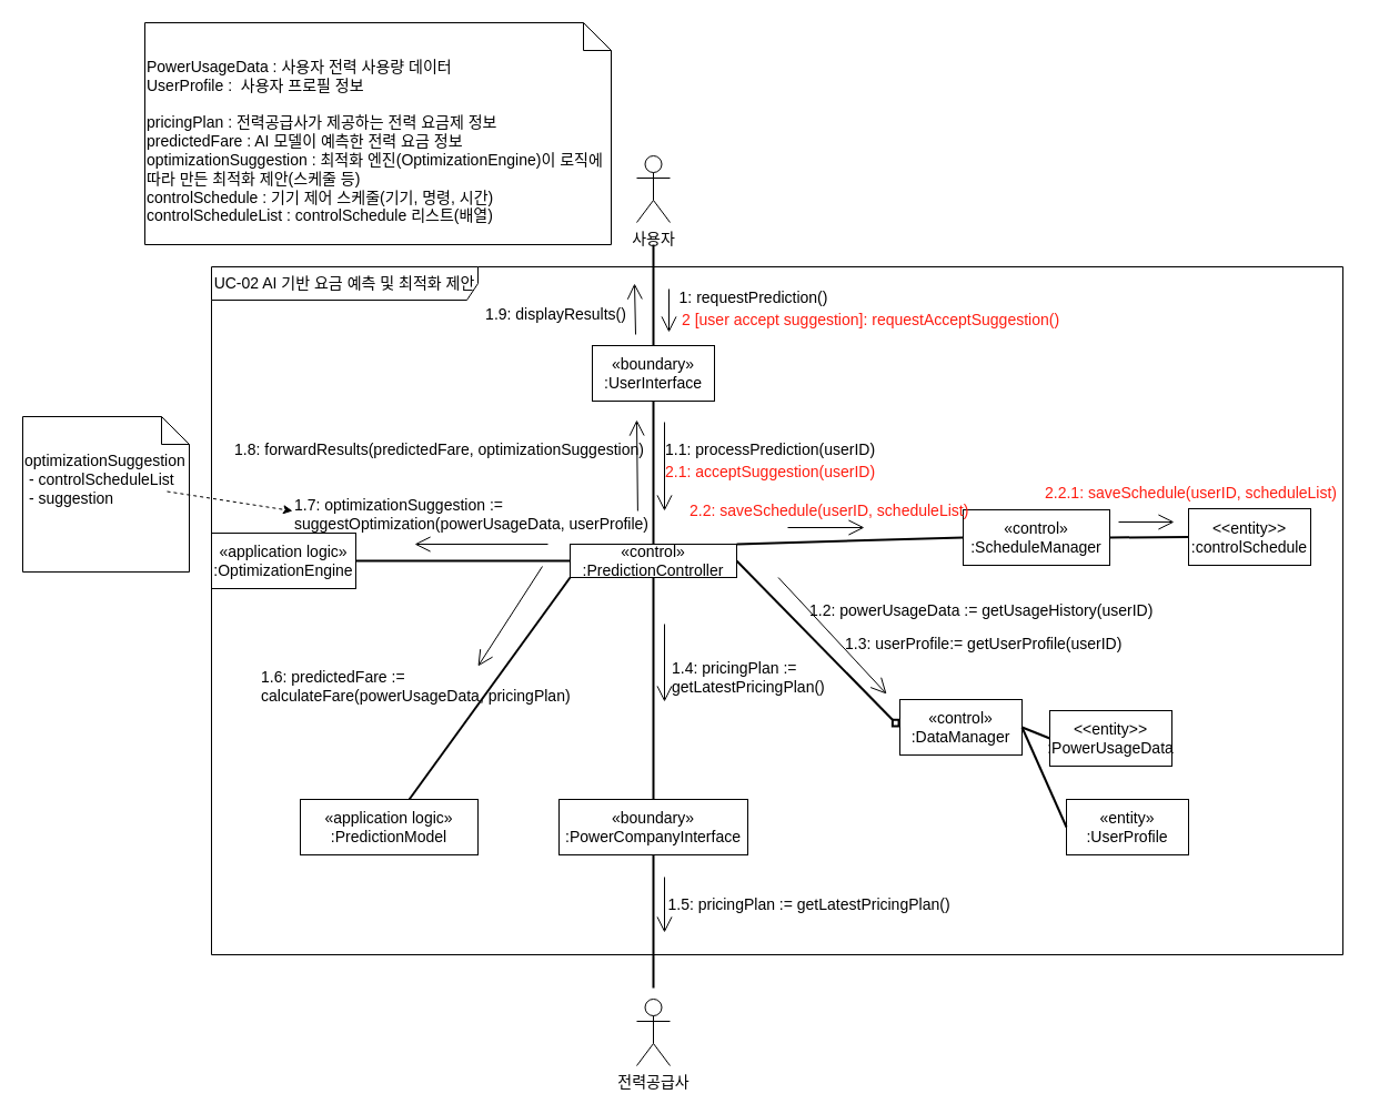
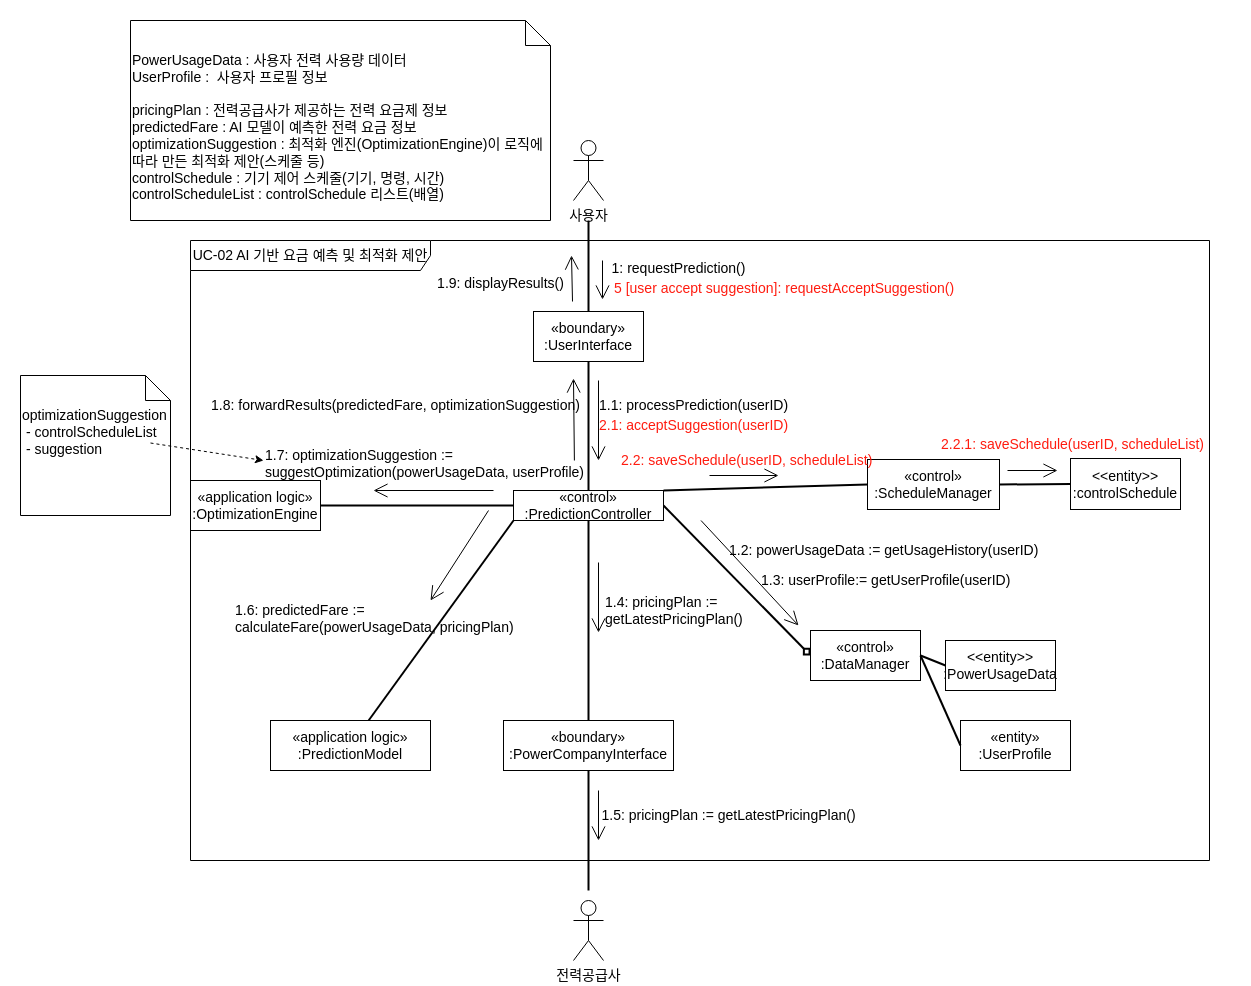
  <mxCell id="0" />
  <mxCell id="1" parent="0" />
  <mxCell id="2" style="edgeStyle=orthogonalEdgeStyle;rounded=0;orthogonalLoop=1;jettySize=auto;html=1;exitX=0;exitY=0.5;exitDx=0;exitDy=0;strokeWidth=2;endArrow=none;endFill=0;fontSize=14;" edge="1" parent="1" source="27" target="3"><mxGeometry relative="1" as="geometry" /></mxCell>
  <mxCell id="3" value="«application logic»&lt;br&gt;&lt;div&gt;:OptimizationEngine&lt;/div&gt;" style="html=1;whiteSpace=wrap;fontSize=14;" vertex="1" parent="1"><mxGeometry x="190" y="480" width="130" height="50" as="geometry" /></mxCell>
  <mxCell id="4" value="1.9: displayResults()" style="text;html=1;align=center;verticalAlign=middle;resizable=0;points=[];autosize=1;strokeColor=none;fillColor=none;fontSize=14;" vertex="1" parent="1"><mxGeometry x="425" y="268" width="150" height="30" as="geometry" /></mxCell>
  <mxCell id="5" value="PowerUsageData : 사용자 전력 사용량 데이터&lt;div&gt;UserProfile :&amp;nbsp; 사용자 프로필 정보&lt;/div&gt;&lt;div&gt;&lt;br&gt;&lt;/div&gt;&lt;div&gt;pricingPlan : 전력공급사가 제공하는 전력 요금제 정보&lt;/div&gt;&lt;div&gt;predictedFare : AI 모델이 예측한 전력 요금 정보&lt;/div&gt;&lt;div&gt;optimizationSuggestion : 최적화 엔진(OptimizationEngine)이 로직에 따라 만든 최적화 제안(스케줄 등)&lt;/div&gt;&lt;div&gt;controlSchedule : 기기 제어 스케줄(기기, 명령, 시간)&lt;/div&gt;&lt;div&gt;controlScheduleList : controlSchedule 리스트(배열)&lt;/div&gt;&lt;div&gt;&lt;br&gt;&lt;/div&gt;" style="shape=note2;boundedLbl=1;whiteSpace=wrap;html=1;size=25;verticalAlign=top;align=left;fontSize=14;" vertex="1" parent="1"><mxGeometry x="130" y="20" width="420" height="200" as="geometry" /></mxCell>
  <mxCell id="6" value="UC-02 AI 기반 요금 예측 및 최적화 제안" style="shape=umlFrame;whiteSpace=wrap;html=1;pointerEvents=0;recursiveResize=0;container=1;collapsible=0;width=240;height=30;fontSize=14;" vertex="1" parent="1"><mxGeometry x="190" y="240" width="1019" height="620" as="geometry" /></mxCell>
  <mxCell id="7" value="«control»&lt;br&gt;&lt;div&gt;:DataManager&lt;/div&gt;" style="html=1;whiteSpace=wrap;fontSize=14;" vertex="1" parent="6"><mxGeometry x="620" y="390" width="110" height="50" as="geometry" /></mxCell>
  <mxCell id="8" value="«entity»&lt;br&gt;&lt;div&gt;:UserProfile&lt;/div&gt;" style="html=1;whiteSpace=wrap;fontSize=14;" vertex="1" parent="6"><mxGeometry x="770" y="480" width="110" height="50" as="geometry" /></mxCell>
  <mxCell id="9" style="rounded=0;orthogonalLoop=1;jettySize=auto;html=1;exitX=1;exitY=0.5;exitDx=0;exitDy=0;entryX=0;entryY=0.5;entryDx=0;entryDy=0;strokeWidth=2;endArrow=none;endFill=0;fontSize=14;" edge="1" parent="6" source="7" target="8"><mxGeometry relative="1" as="geometry" /></mxCell>
  <mxCell id="10" value="&lt;div&gt;&amp;lt;&amp;lt;entity&amp;gt;&amp;gt;&lt;/div&gt;&lt;div&gt;:PowerUsageData&lt;/div&gt;" style="html=1;whiteSpace=wrap;fontSize=14;" vertex="1" parent="6"><mxGeometry x="755" y="400" width="110" height="50" as="geometry" /></mxCell>
  <mxCell id="11" style="rounded=0;orthogonalLoop=1;jettySize=auto;html=1;exitX=1;exitY=0.5;exitDx=0;exitDy=0;entryX=0;entryY=0.5;entryDx=0;entryDy=0;strokeWidth=2;endArrow=none;endFill=0;fontSize=14;" edge="1" parent="6" source="7" target="10"><mxGeometry relative="1" as="geometry" /></mxCell>
  <mxCell id="12" value="1.3: userProfile:= getUserProfile(userID)" style="text;html=1;align=left;verticalAlign=middle;resizable=0;points=[];autosize=1;strokeColor=none;fillColor=none;fontSize=14;" vertex="1" parent="6"><mxGeometry x="569" y="325" width="270" height="30" as="geometry" /></mxCell>
  <mxCell id="13" value="1.2: p&lt;span style=&quot;text-align: center; text-wrap-mode: wrap;&quot;&gt;owerUsageData&amp;nbsp;&lt;/span&gt;:= getUsageHistory(userID)" style="text;html=1;align=left;verticalAlign=middle;resizable=0;points=[];autosize=1;strokeColor=none;fillColor=none;fontSize=14;" vertex="1" parent="6"><mxGeometry x="537" y="295" width="330" height="30" as="geometry" /></mxCell>
  <mxCell id="14" value="" style="endArrow=open;endFill=1;endSize=12;html=1;rounded=0;entryX=0.5;entryY=-0.1;entryDx=0;entryDy=0;entryPerimeter=0;fontSize=14;" edge="1" parent="6"><mxGeometry width="160" relative="1" as="geometry"><mxPoint x="510.5" y="280" as="sourcePoint" /><mxPoint x="608" y="385" as="targetPoint" /></mxGeometry></mxCell>
  <mxCell id="15" value="«control»&lt;br&gt;&lt;div&gt;:ScheduleManager&lt;/div&gt;" style="html=1;whiteSpace=wrap;fontSize=14;" vertex="1" parent="6"><mxGeometry x="677" y="219" width="132" height="50" as="geometry" /></mxCell>
  <mxCell id="16" style="rounded=0;orthogonalLoop=1;jettySize=auto;html=1;exitX=1;exitY=0.5;exitDx=0;exitDy=0;entryX=0;entryY=0.5;entryDx=0;entryDy=0;strokeWidth=2;endArrow=none;endFill=0;fontSize=14;" edge="1" parent="6" source="15" target="17"><mxGeometry relative="1" as="geometry"><mxPoint x="910" y="260" as="sourcePoint" /><mxPoint x="860" y="185" as="targetPoint" /></mxGeometry></mxCell>
  <mxCell id="17" value="&lt;div&gt;&amp;lt;&amp;lt;entity&amp;gt;&amp;gt;&lt;/div&gt;&lt;div&gt;:controlSchedule&lt;/div&gt;" style="html=1;whiteSpace=wrap;fontSize=14;" vertex="1" parent="6"><mxGeometry x="880" y="218" width="110" height="51" as="geometry" /></mxCell>
  <mxCell id="18" value="1.6: predictedFare :=&#10;calculateFare(powerUsageData, pricingPlan)" style="text;whiteSpace=wrap;fontSize=14;" vertex="1" parent="6"><mxGeometry x="43" y="355" width="340" height="40" as="geometry" /></mxCell>
  <mxCell id="19" value="1.7: optimizationSuggestion :=&#10;suggestOptimization(powerUsageData, userProfile)" style="text;whiteSpace=wrap;fontSize=14;" vertex="1" parent="6"><mxGeometry x="73" y="200" width="340" height="40" as="geometry" /></mxCell>
  <mxCell id="20" value="1.8: forwardResults(predictedFare, optimizationSuggestion)" style="text;html=1;align=center;verticalAlign=middle;resizable=0;points=[];autosize=1;strokeColor=none;fillColor=none;fontSize=14;" vertex="1" parent="6"><mxGeometry x="10" y="150" width="390" height="30" as="geometry" /></mxCell>
- <mxCell id="21" value="2 [user accept suggestion]: requestAcceptSuggestion()" style="text;html=1;align=left;verticalAlign=middle;resizable=0;points=[];autosize=1;strokeColor=none;fillColor=none;fontSize=14;fontColor=#FF1C10;" vertex="1" parent="6"><mxGeometry x="422" y="33" width="360" height="30" as="geometry" /></mxCell>
+ <mxCell id="21" value="5 [user accept suggestion]: requestAcceptSuggestion()" style="text;html=1;align=left;verticalAlign=middle;resizable=0;points=[];autosize=1;strokeColor=none;fillColor=none;fontSize=14;fontColor=#FF1C10;" vertex="1" parent="6"><mxGeometry x="422" y="33" width="360" height="30" as="geometry" /></mxCell>
  <mxCell id="22" value="2.2: saveSchedule(userID, scheduleList)" style="text;html=1;align=left;verticalAlign=middle;resizable=0;points=[];autosize=1;strokeColor=none;fillColor=none;fontSize=14;textShadow=0;labelBackgroundColor=none;fontColor=#FF1C10;" vertex="1" parent="6"><mxGeometry x="429" y="205" width="270" height="30" as="geometry" /></mxCell>
  <mxCell id="23" value="사용자" style="shape=umlActor;verticalLabelPosition=bottom;verticalAlign=top;html=1;fontSize=14;" vertex="1" parent="6"><mxGeometry x="383" y="-100" width="30" height="60" as="geometry" /></mxCell>
  <mxCell id="24" style="edgeStyle=orthogonalEdgeStyle;rounded=0;orthogonalLoop=1;jettySize=auto;html=1;exitX=0.5;exitY=0;exitDx=0;exitDy=0;endArrow=none;endFill=0;strokeWidth=2;entryX=0.5;entryY=1;entryDx=0;entryDy=0;fontSize=14;" edge="1" parent="6" source="27" target="33"><mxGeometry relative="1" as="geometry"><mxPoint x="398" y="81" as="targetPoint" /></mxGeometry></mxCell>
  <mxCell id="25" style="rounded=0;orthogonalLoop=1;jettySize=auto;html=1;exitX=1;exitY=0.5;exitDx=0;exitDy=0;entryX=0;entryY=0.5;entryDx=0;entryDy=0;strokeWidth=2;endArrow=diamond;endFill=0;fontSize=14;" edge="1" parent="6" source="27" target="7"><mxGeometry relative="1" as="geometry"><mxPoint x="563" y="415" as="targetPoint" /></mxGeometry></mxCell>
  <mxCell id="26" style="edgeStyle=orthogonalEdgeStyle;rounded=0;orthogonalLoop=1;jettySize=auto;html=1;exitX=0.5;exitY=1;exitDx=0;exitDy=0;entryX=0.5;entryY=0;entryDx=0;entryDy=0;strokeWidth=2;endArrow=none;endFill=0;fontSize=14;" edge="1" parent="6" source="27" target="29"><mxGeometry relative="1" as="geometry" /></mxCell>
  <mxCell id="27" value="«control»&lt;br&gt;&lt;div&gt;:PredictionController&lt;/div&gt;" style="html=1;whiteSpace=wrap;fontSize=14;" vertex="1" parent="6"><mxGeometry x="323" y="250" width="150" height="30" as="geometry" /></mxCell>
  <mxCell id="28" style="edgeStyle=orthogonalEdgeStyle;rounded=0;orthogonalLoop=1;jettySize=auto;html=1;exitX=0.5;exitY=1;exitDx=0;exitDy=0;strokeWidth=2;endArrow=none;endFill=0;fontSize=14;" edge="1" parent="6" source="29"><mxGeometry relative="1" as="geometry"><mxPoint x="398" y="650" as="targetPoint" /></mxGeometry></mxCell>
  <mxCell id="29" value="«boundary»&lt;br&gt;&lt;div&gt;:PowerCompanyInterface&lt;/div&gt;" style="html=1;whiteSpace=wrap;fontSize=14;" vertex="1" parent="6"><mxGeometry x="313" y="480" width="170" height="50" as="geometry" /></mxCell>
  <mxCell id="30" value="전력공급사" style="shape=umlActor;verticalLabelPosition=bottom;verticalAlign=top;html=1;fontSize=14;" vertex="1" parent="6"><mxGeometry x="383" y="660" width="30" height="60" as="geometry" /></mxCell>
  <mxCell id="31" value="" style="endArrow=open;endFill=1;endSize=12;html=1;rounded=0;exitX=0.885;exitY=0;exitDx=0;exitDy=0;exitPerimeter=0;fontSize=14;" edge="1" parent="6"><mxGeometry width="160" relative="1" as="geometry"><mxPoint x="383.9" y="220" as="sourcePoint" /><mxPoint x="383" y="138" as="targetPoint" /></mxGeometry></mxCell>
  <mxCell id="32" style="rounded=0;orthogonalLoop=1;jettySize=auto;html=1;exitX=1;exitY=0;exitDx=0;exitDy=0;entryX=0;entryY=0.5;entryDx=0;entryDy=0;strokeWidth=2;endArrow=none;endFill=0;fontSize=14;" edge="1" parent="6" source="27" target="15"><mxGeometry relative="1" as="geometry"><mxPoint x="620" y="205" as="targetPoint" /></mxGeometry></mxCell>
  <mxCell id="33" value="«boundary»&lt;br&gt;&lt;div&gt;:UserInterface&lt;/div&gt;" style="html=1;whiteSpace=wrap;fontSize=14;" vertex="1" parent="6"><mxGeometry x="343" y="71" width="110" height="50" as="geometry" /></mxCell>
  <mxCell id="34" style="edgeStyle=orthogonalEdgeStyle;rounded=0;orthogonalLoop=1;jettySize=auto;html=1;exitX=0.5;exitY=0;exitDx=0;exitDy=0;endArrow=none;endFill=0;strokeWidth=2;fontSize=14;" edge="1" parent="6" source="33"><mxGeometry relative="1" as="geometry"><mxPoint x="398" y="-20" as="targetPoint" /><mxPoint x="413" y="201" as="sourcePoint" /></mxGeometry></mxCell>
  <mxCell id="35" value="1.1: processPrediction(userID)" style="text;html=1;align=center;verticalAlign=middle;resizable=0;points=[];autosize=1;strokeColor=none;fillColor=none;fontSize=14;" vertex="1" parent="6"><mxGeometry x="398" y="150" width="210" height="30" as="geometry" /></mxCell>
  <mxCell id="36" value="" style="endArrow=open;endFill=1;endSize=12;html=1;rounded=0;fontSize=14;" edge="1" parent="6"><mxGeometry width="160" relative="1" as="geometry"><mxPoint x="412" y="20" as="sourcePoint" /><mxPoint x="412" y="59" as="targetPoint" /></mxGeometry></mxCell>
  <mxCell id="37" value="" style="endArrow=open;endFill=1;endSize=12;html=1;rounded=0;fontSize=14;" edge="1" parent="6"><mxGeometry width="160" relative="1" as="geometry"><mxPoint x="408" y="140" as="sourcePoint" /><mxPoint x="408" y="220" as="targetPoint" /></mxGeometry></mxCell>
  <mxCell id="38" value="" style="endArrow=open;endFill=1;endSize=12;html=1;rounded=0;fontSize=14;" edge="1" parent="6"><mxGeometry width="160" relative="1" as="geometry"><mxPoint x="408" y="322" as="sourcePoint" /><mxPoint x="408" y="392" as="targetPoint" /></mxGeometry></mxCell>
  <mxCell id="39" value="" style="endArrow=open;endFill=1;endSize=12;html=1;rounded=0;fontSize=14;" edge="1" parent="6"><mxGeometry width="160" relative="1" as="geometry"><mxPoint x="382" y="61" as="sourcePoint" /><mxPoint x="381" y="15" as="targetPoint" /></mxGeometry></mxCell>
  <mxCell id="40" value="" style="endArrow=open;endFill=1;endSize=12;html=1;rounded=0;fontSize=14;" edge="1" parent="6"><mxGeometry width="160" relative="1" as="geometry"><mxPoint x="408" y="550" as="sourcePoint" /><mxPoint x="408" y="600" as="targetPoint" /></mxGeometry></mxCell>
  <mxCell id="41" value="1: requestPrediction()" style="text;html=1;align=center;verticalAlign=middle;resizable=0;points=[];autosize=1;strokeColor=none;fillColor=none;fontSize=14;" vertex="1" parent="6"><mxGeometry x="408" y="13" width="160" height="30" as="geometry" /></mxCell>
  <mxCell id="42" value="«application logic»&lt;br&gt;&lt;div&gt;:PredictionModel&lt;/div&gt;" style="html=1;whiteSpace=wrap;fontSize=14;" vertex="1" parent="6"><mxGeometry x="80" y="480" width="160" height="50" as="geometry" /></mxCell>
  <mxCell id="43" style="rounded=0;orthogonalLoop=1;jettySize=auto;html=1;exitX=0;exitY=1;exitDx=0;exitDy=0;endArrow=none;endFill=0;strokeWidth=2;fontSize=14;" edge="1" parent="6" source="27" target="42"><mxGeometry relative="1" as="geometry" /></mxCell>
  <mxCell id="44" value="" style="endArrow=open;endFill=1;endSize=12;html=1;rounded=0;fontSize=14;" edge="1" parent="6"><mxGeometry width="160" relative="1" as="geometry"><mxPoint x="303" y="250" as="sourcePoint" /><mxPoint x="183" y="250" as="targetPoint" /></mxGeometry></mxCell>
  <mxCell id="45" value="2.1: acceptSuggestion(userID)" style="text;html=1;align=left;verticalAlign=middle;resizable=0;points=[];autosize=1;strokeColor=none;fillColor=none;fontSize=14;textShadow=0;labelBackgroundColor=none;fontColor=#FF1C10;" vertex="1" parent="6"><mxGeometry x="407" y="170" width="210" height="30" as="geometry" /></mxCell>
  <mxCell id="46" value="1.4: pricingPlan :=&lt;div&gt;getLatestPricingPlan()&lt;/div&gt;" style="text;html=1;align=left;verticalAlign=middle;resizable=0;points=[];autosize=1;strokeColor=none;fillColor=none;fontSize=14;" vertex="1" parent="6"><mxGeometry x="413" y="345" width="160" height="50" as="geometry" /></mxCell>
  <mxCell id="47" value="" style="endArrow=open;endFill=1;endSize=12;html=1;rounded=0;fontSize=14;" edge="1" parent="6"><mxGeometry width="160" relative="1" as="geometry"><mxPoint x="298" y="270" as="sourcePoint" /><mxPoint x="240" y="360" as="targetPoint" /></mxGeometry></mxCell>
  <mxCell id="48" value="" style="endArrow=open;endFill=1;endSize=12;html=1;rounded=0;fontSize=14;" edge="1" parent="6"><mxGeometry width="160" relative="1" as="geometry"><mxPoint x="519" y="235" as="sourcePoint" /><mxPoint x="588" y="235" as="targetPoint" /></mxGeometry></mxCell>
  <mxCell id="49" value="1.5: pricingPlan := getLatestPricingPlan()" style="text;html=1;align=center;verticalAlign=middle;resizable=0;points=[];autosize=1;strokeColor=none;fillColor=none;fontSize=14;" vertex="1" parent="6"><mxGeometry x="398" y="560" width="280" height="30" as="geometry" /></mxCell>
  <mxCell id="50" value="2.2.1: saveSchedule(userID, scheduleList)" style="text;html=1;align=left;verticalAlign=middle;resizable=0;points=[];autosize=1;strokeColor=none;fillColor=none;fontSize=14;textShadow=0;labelBackgroundColor=none;fontColor=#FF1C10;" vertex="1" parent="6"><mxGeometry x="749" y="189" width="290" height="30" as="geometry" /></mxCell>
  <mxCell id="51" value="" style="endArrow=open;endFill=1;endSize=12;html=1;rounded=0;fontSize=14;" edge="1" parent="6"><mxGeometry width="160" relative="1" as="geometry"><mxPoint x="817" y="230" as="sourcePoint" /><mxPoint x="867" y="230" as="targetPoint" /></mxGeometry></mxCell>
  <mxCell id="52" value="&lt;div&gt;optimizationSuggestion&lt;/div&gt;&lt;div&gt;&amp;nbsp;- controlScheduleList&lt;/div&gt;&lt;div&gt;&amp;nbsp;- suggestion&lt;/div&gt;&lt;div&gt;&lt;br&gt;&lt;/div&gt;" style="shape=note2;boundedLbl=1;whiteSpace=wrap;html=1;size=25;verticalAlign=top;align=left;fontSize=14;" vertex="1" parent="1"><mxGeometry x="20" y="375" width="150" height="140" as="geometry" /></mxCell>
  <mxCell id="53" style="rounded=0;orthogonalLoop=1;jettySize=auto;html=1;exitX=0;exitY=0;exitDx=130;exitDy=67.5;exitPerimeter=0;entryX=0;entryY=0.5;entryDx=0;entryDy=0;dashed=1;fontSize=14;" edge="1" parent="1" source="52" target="19"><mxGeometry relative="1" as="geometry" /></mxCell>
